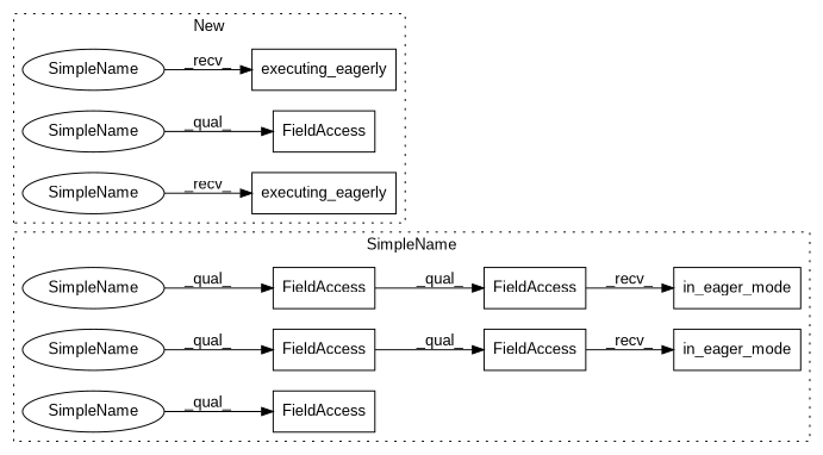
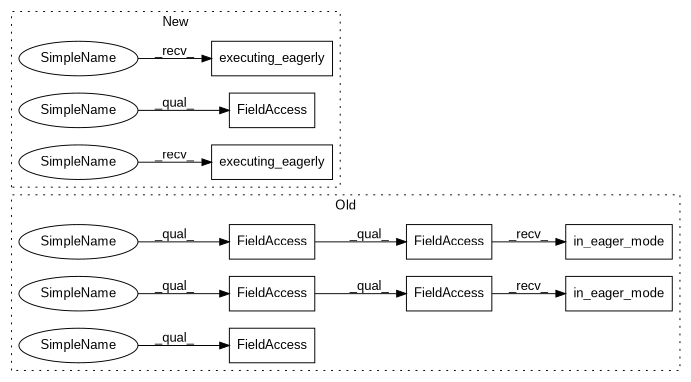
  digraph {
    rankdir=LR
    fontname="Liberation Sans"
    node [a=22 l=10 s=34570 shape=box fontname="Liberation Sans"]
    edge [fontname="Liberation Sans"]
    n1 [a=32 l=15 label=in_eager_mode s=34595]
    n2 [l=24 label=FieldAccess]
    n3 [l=18 label=FieldAccess]
    n4 [l=18 label=FieldAccess s=34711]
    n5 [l=24 label=FieldAccess s=34711]
    n6 [a=32 l=15 label=in_eager_mode s=34736]
    n7 [l=18 label=FieldAccess s=33309]
    n8 [a=42 label=SimpleName s=34711 shape=ellipse]
    n9 [a=42 label=SimpleName shape=ellipse]
    n10 [a=42 label=SimpleName s=33309 shape=ellipse]
    n11 [a=32 l=19 label=executing_eagerly s=35325]
    n12 [a=32 l=19 label=executing_eagerly s=35194]
    n13 [l=16 label=FieldAccess s=34552]
    n14 [a=42 label=SimpleName s=35183 shape=ellipse]
    n15 [a=42 label=SimpleName s=34552 shape=ellipse]
    n16 [a=42 label=SimpleName s=35314 shape=ellipse]
    subgraph cluster_1 {
-     label=SimpleName
+     label=Old
      style=dotted
      n1
      n2
      n3
      n4
      n5
      n6
      n7
      n8
      n9
      n10
    }
    subgraph cluster_2 {
      label=New
      style=dotted
      n11
      n12
      n13
      n14
      n15
      n16
    }
    n2 -> n1 [label=_recv_]
    n3 -> n2 [label=_qual_]
    n4 -> n5 [label=_qual_]
    n5 -> n6 [label=_recv_]
    n8 -> n4 [label=_qual_]
    n9 -> n3 [label=_qual_]
    n10 -> n7 [label=_qual_]
    n14 -> n12 [label=_recv_]
    n15 -> n13 [label=_qual_]
    n16 -> n11 [label=_recv_]
  }
